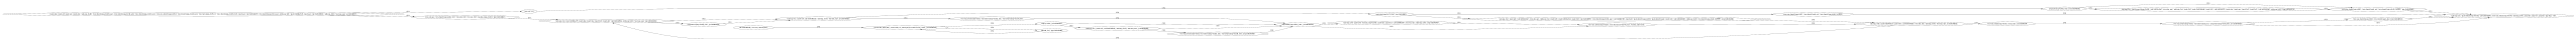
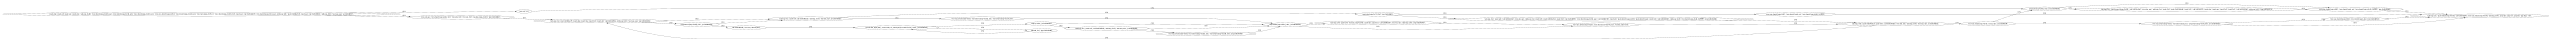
  digraph {
    fontname=Inter
    rankdir=LR
    node [fontname=Inter]
    edge [fontname=Inter]
    n1 [label="'push ebp', 'push edi', 'push esi', 'push ebx', 'sub esp, 0x48', 'mov dword [esp+0x28], eax', 'mov dword [esp+0x14], edx', 'mov dword [esp+0x20], ecx', 'mov ecx, dword [esp+0x5c]', 'mov dword [esp+0x24], ecx', 'mov byte [esp+0x1f], cl', 'mov dword [esp+0x38], 0x0', 'push eax', 'call 0x804d270', 'mov dword [esp+0x1c], eax', 'add esp, 0x8', 'push 0x804e5c8', 'push eax', 'call 0x80491b0', 'add esp, 0x10', 'test eax, eax', 'je 0x804956f', "]
    n2 [label="'mov esi, 3x0',"]
    n3 [label="'mov edi, eax', 'mov dword [esp+0x4], 0x0', 'mov ebx, 0x0', 'mov esi, 0x0', 'lea ebp, [esp+0x20]', 'jmp 0x80494b7', "]
    n4 [label="'cmp byte [esp+0x18], 0x0', 'jne 0x804958b', "]
    n5 [label="'sub esp, 0xc', 'push 0x804ecff', 'push ebp', 'push 0xa', 'push 0x0', 'push edi', 'call 0x804d7da', 'add esp, 0x20', 'test eax, eax', 'jne 0x8049464', "]
    n6 [label="'sub esp, 0xc', 'push dword [esp+0x28]', 'call 0x804c6a0', 'mov ebx, eax', 'add esp, 0xc', 'push 0x5', 'push 0x804e5db', 'push 0x0', 'call 0x8048ff0', 'push ebx', 'push eax', 'push 0x0', 'push 0x0', 'call 0x80490b0', 'add esp, 0x20', 'jmp 0x804957b', "]
    n7 [label="'mov eax, dword [esp+0x8]', 'mov dword [eax], esi', 'mov dword [esp+0x4], 0xffffffff', 'jmp 0x80495d3', "]
    n8 [label="'sub esp, 0xc', 'push edi', 'call 0x80492a0', 'add esp, 0x10', 'test eax, eax', 'je 0x80495ba', "]
    n9 [label="'cmp dword [esp+0x24], 0x0', 'ja 0x8049464', "]
    n10 [label="'sub esp, 0xc', 'push dword [esp+0x18]', 'call 0x804a0f0', 'mov eax, dword [esp+0x14]', 'add esp, 0x4c', 'pop ebx', 'pop esi', 'pop edi', 'pop ebp', 'retn', "]
    n11 [label="'cmp byte [esp+0x13], 0x0', 'jne 0x80494f5', "]
    n12 [label="'mov eax, dword [eax+0x8]', 'mov dword [esp+0x20], eax', 'mov dword [esp+0x24], 0x0', "]
    n13 [label="'call 0x80492d0', 'mov ecx, dword [eax]', "]
    n14 [label="'sub esp, 0xc', 'push edi', 'call 0x804c6a0', 'mov edi, eax', 'add esp, 0xc', 'push 0x5', 'push 0x804e5ca', 'push 0x0', 'call 0x8048ff0', 'mov dword [esp+0x14], eax', 'call 0x8049180', 'push edi', 'push dword [esp+0x18]', 'push dword [eax]', 'push 0x0', 'call 0x80490b0', 'add esp, 0x20', 'mov dword [esp+0x4], 0xffffffff', 'jmp 0x804949b', "]
    n15 [label="'mov eax, dword [esp+0x8]', 'mov dword [eax], esi', 'mov dword [esp+0x4], 0xffffffff', "]
    n16 [label="'cmp dword [esp+0x2c], ebx', 'je 0x8049538', "]
    n17 [label="'movzx eax, byte [edi]', 'movzx edx, al', 'test byte [ecx+edx*2+0x1], 0x20', 'je 0x804943f', "]
    n18 [label="'sub esp, 0x8', 'push 0x804e5c8', 'push 0x0', 'call 0x80491b0', 'mov edi, eax', 'add esp, 0x10', 'test eax, eax', 'je 0x8049552', "]
    n19 [label="'sub esp, 0x4', 'push 0x4', 'lea eax, [esp+0x34]', 'push eax', 'push esi', 'call 0x804d081', 'mov esi, eax', 'add esp, 0x10', 'jmp 0x8049491', "]
    n20 [label="'mov eax, dword [esp+0x20]', 'mov dword [esi+ebx*4], eax', 'lea ebx, [ebx+0x1]', "]
    n21 [label="'cmp al, 0x2b', 'je 0x8049487', "]
    n22 [label="'add edi, 0x1', 'jmp 0x80494df', "]
    n23 [label="'mov eax, dword [esp+0x4]', 'or eax, ebx', 'je 0x8049574', "]
    n24 [label="'sub esp, 0xc', 'push edi', 'call 0x80492a0', 'add esp, 0x10', 'test eax, eax', 'je 0x8049487', "]
    n25 [label="'mov eax, dword [esp+0x8]', 'mov dword [eax], esi', 'cmp dword [esp+0x4], 0x0', 'jne 0x80495d3', "]
    n26 [label="'mov eax, dword [eax+0x8]', 'mov dword [esp+0x20], eax', 'mov dword [esp+0x24], 0x0', 'jmp 0x8049487', "]
    n27 [label="'mov eax, dword [esp+0x14]', 'mov dword [eax], ebx', 'jmp 0x80495d3', "]
    n1 -> n2 [label=CFG]
    n1 -> n3 [label=CFG]
    n2 -> n4 [label=CFG]
    n3 -> n5 [label=CFG]
    n4 -> n6 [label=CFG]
    n4 -> n7 [label=CFG]
    n5 -> n8 [label=CFG]
    n5 -> n9 [label=CFG]
    n6 -> n7 [label=CFG]
    n7 -> n10 [label=CFG]
    n8 -> n11 [label=CFG]
    n8 -> n12 [label=CFG]
    n9 -> n8 [label=CFG]
+   n9 -> n13 [label=CFG]
    n11 -> n14 [label=CFG]
    n11 -> n15 [label=CFG]
    n12 -> n16 [label=CFG]
    n13 -> n17 [label=CFG]
    n14 -> n18 [label=CFG]
    n15 -> n10 [label=CFG]
    n16 -> n19 [label=CFG]
    n16 -> n20 [label=CFG]
    n17 -> n21 [label=CFG]
    n17 -> n22 [label=CFG]
    n18 -> n5 [label=CFG]
    n18 -> n23 [label=CFG]
    n19 -> n20 [label=CFG]
    n20 -> n18 [label=CFG]
    n21 -> n16 [label=CFG]
    n21 -> n24 [label=CFG]
    n22 -> n17 [label=CFG]
+   n23 -> n4 [label=CFG]
    n23 -> n25 [label=CFG]
    n24 -> n16 [label=CFG]
    n24 -> n26 [label=CFG]
    n25 -> n10 [label=CFG]
    n25 -> n27 [label=CFG]
    n26 -> n16 [label=CFG]
    n27 -> n10 [label=CFG]
  }
